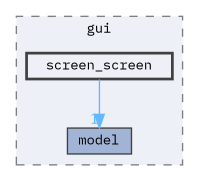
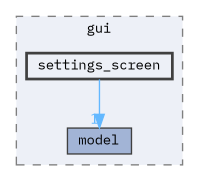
  digraph {
    compound=true
    fontname="IBM Plex Mono"
    node [color=grey25 fontname="IBM Plex Mono" fontsize=10 shape=box]
    n1 [fillcolor="#a2b4d6" height=0.2 label=model style=filled width=0.4]
-   n2 [fillcolor="#edf0f7" height=0.2 label=screen_screen style="filled,bold" width=0.4]
+   n2 [fillcolor="#edf0f7" height=0.2 label=settings_screen style="filled,bold" width=0.4]
    subgraph cluster_1 {
      bgcolor="#edf0f7"
      fontsize=10
      label=gui
      pencolor=grey50
      style="filled,dashed"
      n1
      n2
    }
    n2 -> n1 [color=steelblue1 fontcolor=steelblue1 fontname="IBM Plex Mono" fontsize=10 headlabel=1 labeldistance=1.5 labelfontname=Helvetica labelfontsize=10]
  }
